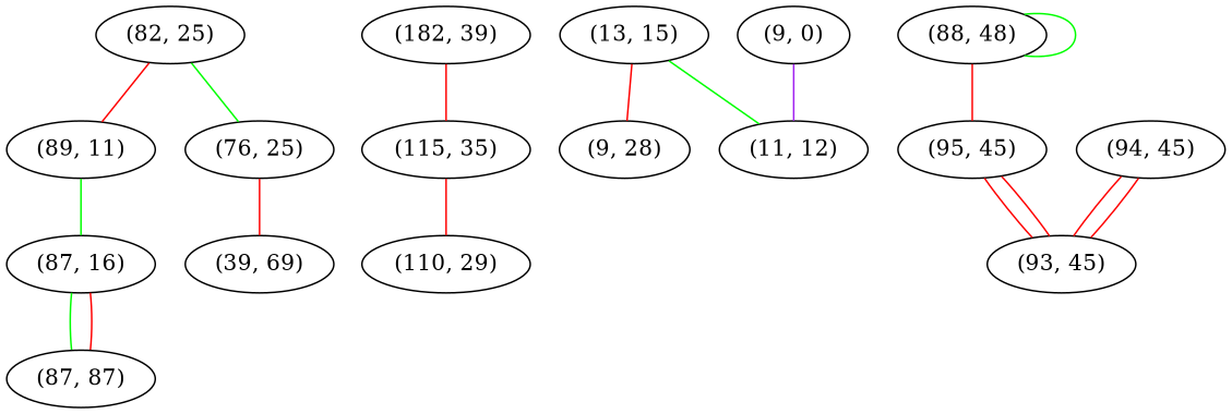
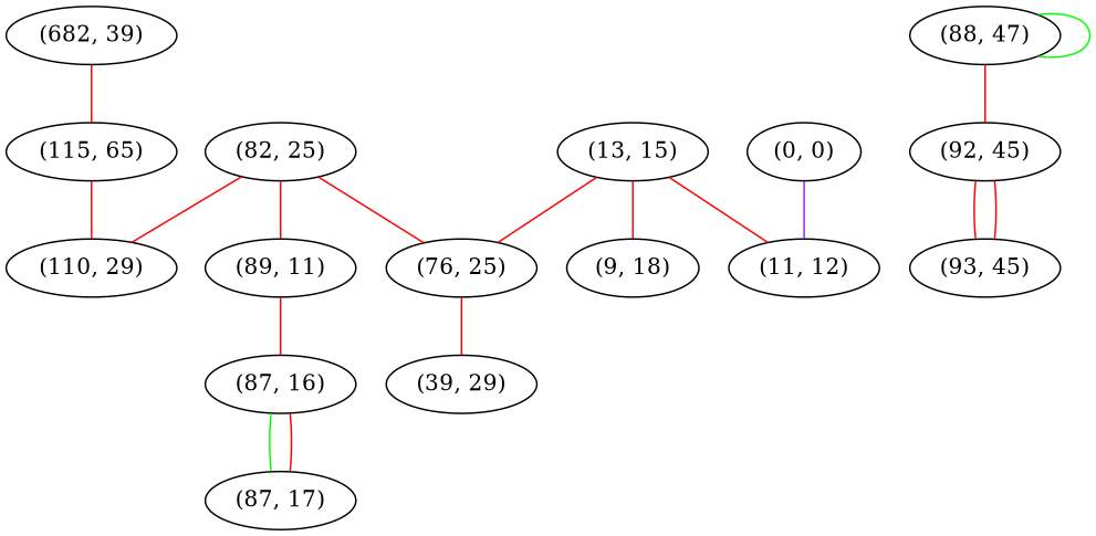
  graph {
    edge [color=red weight=1]
    "(89, 11)"
    "(87, 16)"
-   "(87, 17)" [label="(87, 87)"]
+   "(87, 17)"
    "(82, 25)"
    "(76, 25)"
    "(110, 29)"
-   "(39, 69)"
+   "(39, 69)" [label="(39, 29)"]
    "(13, 15)"
-   "(9, 18)" [label="(9, 28)"]
+   "(9, 18)"
    "(11, 12)"
-   "(88, 47)" [label="(88, 48)"]
-   "(92, 45)" [label="(95, 45)"]
+   "(88, 47)"
+   "(92, 45)"
    "(93, 45)"
-   "(94, 45)"
-   "(115, 35)"
-   "(182, 39)"
-   "(0, 0)" [label="(9, 0)"]
-   "(89, 11)" -- "(87, 16)" [color=green]
+   "(115, 35)" [label="(115, 65)"]
+   "(182, 39)" [label="(682, 39)"]
+   "(0, 0)"
+   "(89, 11)" -- "(87, 16)"
    "(87, 16)" -- "(87, 17)" [color=green weight=2]
    "(87, 16)" -- "(87, 17)"
    "(82, 25)" -- "(89, 11)"
-   "(82, 25)" -- "(76, 25)" [color=green]
+   "(82, 25)" -- "(76, 25)"
+   "(82, 25)" -- "(110, 29)"
    "(76, 25)" -- "(39, 69)"
+   "(13, 15)" -- "(76, 25)"
    "(13, 15)" -- "(9, 18)"
-   "(13, 15)" -- "(11, 12)" [color=green]
+   "(13, 15)" -- "(11, 12)"
    "(88, 47)" -- "(88, 47)" [color=green weight=2]
    "(88, 47)" -- "(92, 45)"
    "(92, 45)" -- "(93, 45)"
    "(92, 45)" -- "(93, 45)"
-   "(94, 45)" -- "(93, 45)"
-   "(94, 45)" -- "(93, 45)"
    "(115, 35)" -- "(110, 29)"
    "(182, 39)" -- "(115, 35)"
    "(0, 0)" -- "(11, 12)" [color=purple weight=4]
  }
